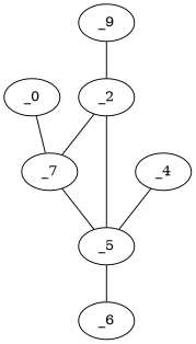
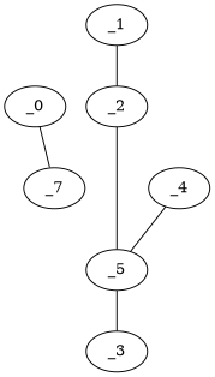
  graph {
    _0 [x=2.32255 y=2.94077]
    n2 [label=_7 x=0.900547 y=2.87846]
    _5 [x=1.88 y=1.75]
-   _6 [x=0.741477 y=1.57894]
-   _1 [x=2.7145 y=0.648353 label=_9]
+   _6 [x=0.741477 y=1.57894 label=_3]
+   _1 [x=2.7145 y=0.648353]
    _2 [x=0.147188 y=0.664463]
    _4 [x=0.41488 y=1.93713]
    _0 -- n2
-   n2 -- _5
    _5 -- _6
    _1 -- _2
-   _2 -- n2
    _2 -- _5
    _4 -- _5
  }
